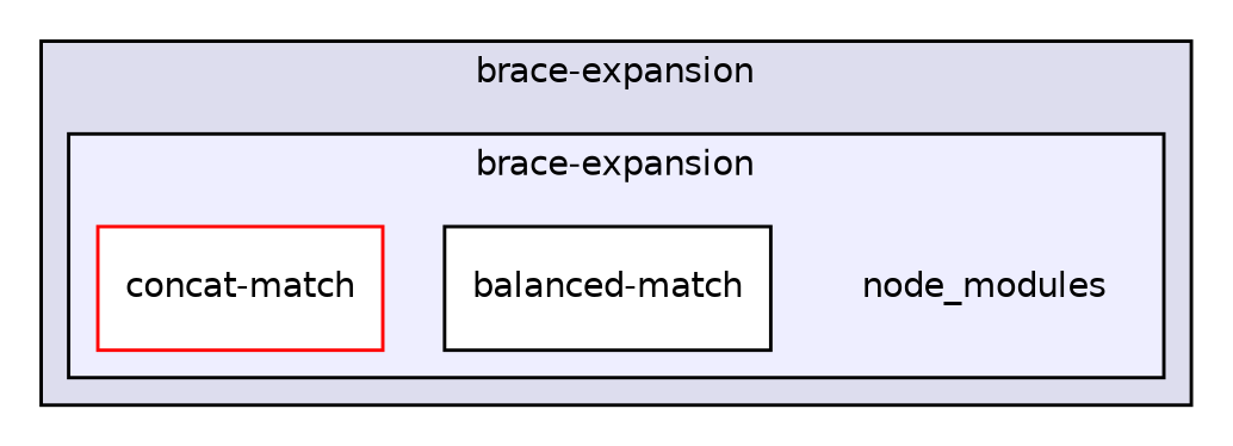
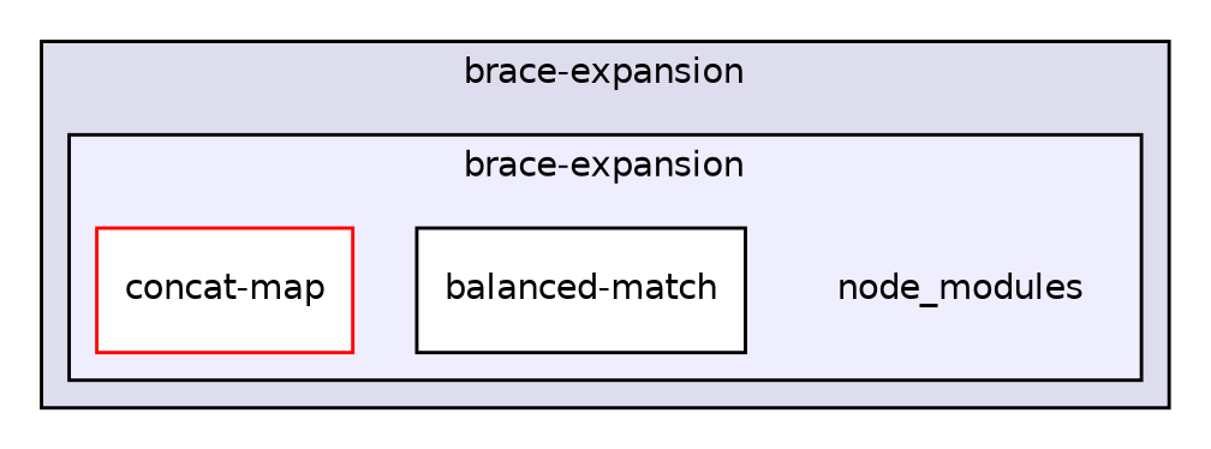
  digraph {
    compound=true
    node [fontname=Helvetica fontsize=10 shape=box fillcolor=white style=filled]
    n1 [label=node_modules shape=plaintext fillcolor="" style=""]
    n2 [color=black label="balanced-match"]
-   n3 [color=red label="concat-match"]
+   n3 [color=red label="concat-map"]
    subgraph cluster_1 {
      bgcolor="#ddddee"
      fontname=Helvetica
      fontsize=10
      label="brace-expansion"
      pencolor=black
      subgraph cluster_2 {
        bgcolor="#eeeeff"
        fontname=Helvetica
        fontsize=10
        pencolor=black
        n1
        n2
        n3
      }
    }
  }
